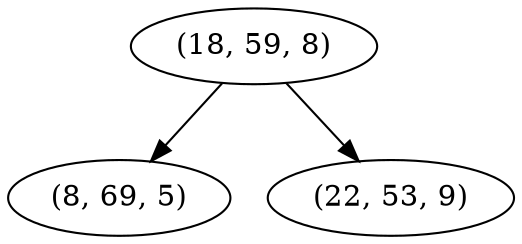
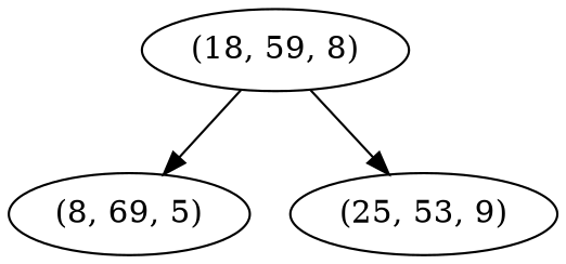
  digraph {
    "(18, 59, 8)"
    "(8, 69, 5)"
-   "(22, 53, 9)"
+   "(22, 53, 9)" [label="(25, 53, 9)"]
    "(18, 59, 8)" -> "(8, 69, 5)"
    "(18, 59, 8)" -> "(22, 53, 9)"
  }
